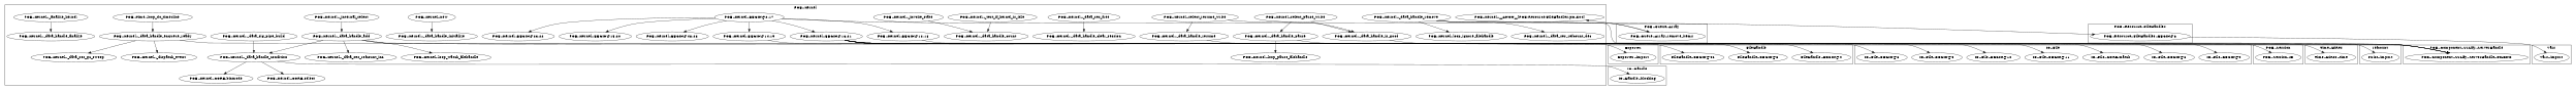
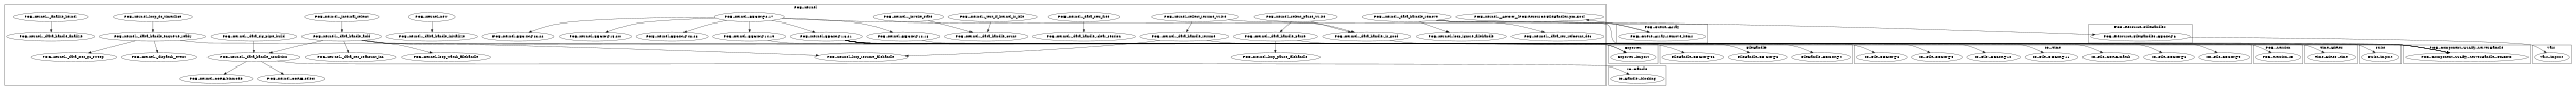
  digraph {
    "POE::Resource::FileHandles::BEGIN@6"
    "Time::HiRes::time"
    "POE::Session::ID"
    "FileHandle::BEGIN@3"
    "FileHandle::BEGIN@46"
    "FileHandle::BEGIN@4"
    "strict::import"
    "IO::Handle::blocking"
    "Exporter::import"
    "IO::File::BEGIN@10"
    "IO::File::BEGIN@5"
    "IO::File::BEGIN@8"
    "IO::File::BEGIN@9"
    "IO::File::BEGIN@6"
    "IO::File::CORE:match"
    "IO::File::BEGIN@11"
    "POE::Component::SSLify::ServerHandle::FILENO"
    "POE::Kernel::_data_handle_remove"
    "POE::Kernel::_data_handle_resume"
    "POE::Kernel::__ANON__[POE/Resource/FileHandles.pm:504]"
    "POE::Kernel::BEGIN@14.19"
    "POE::Kernel::_internal_select"
    "POE::Kernel::_data_handle_initialize"
-   "POE::Kernel::loop_do_timeslice" [label="POE::Time::loop_do_timeslice"]
+   "POE::Kernel::loop_do_timeslice"
    "POE::Kernel::loop_pause_filehandle"
    "POE::Kernel::_invoke_state"
    "POE::Kernel::select_pause_write"
    "POE::Kernel::BEGIN@23.22"
    "POE::Kernel::_data_handle_condition"
    "POE::Kernel::loop_ignore_filehandle"
    "POE::Kernel::_data_handle_clear_session"
    "POE::Kernel::_dispatch_event"
    "POE::Kernel::_data_ses_free"
    "POE::Kernel::_data_handle_finalize"
    "POE::Kernel::CORE:binmode"
    "POE::Kernel::BEGIN@16.21"
    "POE::Kernel::_data_handle_is_good"
    "POE::Kernel::select_resume_write"
    "POE::Kernel::new"
    "POE::Kernel::_data_ses_gc_sweep"
    "POE::Kernel::_data_sig_pipe_build"
    "POE::Kernel::BEGIN@15.20"
    "POE::Kernel::_test_if_kernel_is_idle"
    "POE::Kernel::loop_watch_filehandle"
    "POE::Kernel::_data_handle_pause"
    "POE::Kernel::_data_handle_add"
    "POE::Kernel::CORE:select"
+   "POE::Kernel::loop_resume_filehandle"
    "POE::Kernel::BEGIN@2.17"
    "POE::Kernel::_data_handle_count"
    "POE::Kernel::_data_ses_refcount_dec"
    "POE::Kernel::_data_ses_refcount_inc"
    "POE::Kernel::_data_handle_enqueue_ready"
    "POE::Kernel::BEGIN@48.23"
    "POE::Kernel::BEGIN@12.18"
    "POE::Kernel::_finalize_kernel"
    "vars::import"
    "POE::Queue::Array::remove_items"
    subgraph cluster_1 {
      label="POE::Resource::FileHandles"
      "POE::Resource::FileHandles::BEGIN@6"
    }
    subgraph cluster_2 {
      label="Time::HiRes"
      "Time::HiRes::time"
    }
    subgraph cluster_3 {
      label="POE::Session"
      "POE::Session::ID"
    }
    subgraph cluster_4 {
      label=FileHandle
      "FileHandle::BEGIN@3"
      "FileHandle::BEGIN@46"
      "FileHandle::BEGIN@4"
    }
    subgraph cluster_5 {
-     label=refcount
+     label="strict"
      "strict::import"
    }
    subgraph cluster_6 {
      label="IO::Handle"
      "IO::Handle::blocking"
    }
    subgraph cluster_7 {
      label=Exporter
      "Exporter::import"
    }
    subgraph cluster_8 {
-     label="IO::File"
+     label="IO::Time"
      "IO::File::BEGIN@10"
      "IO::File::BEGIN@5"
      "IO::File::BEGIN@8"
      "IO::File::BEGIN@9"
      "IO::File::BEGIN@6"
      "IO::File::CORE:match"
      "IO::File::BEGIN@11"
    }
    subgraph cluster_9 {
      label="POE::Component::SSLify::ServerHandle"
      "POE::Component::SSLify::ServerHandle::FILENO"
    }
    subgraph cluster_10 {
      label="POE::Kernel"
      "POE::Kernel::_data_handle_remove"
      "POE::Kernel::_data_handle_resume"
      "POE::Kernel::__ANON__[POE/Resource/FileHandles.pm:504]"
      "POE::Kernel::BEGIN@14.19"
      "POE::Kernel::_internal_select"
      "POE::Kernel::_data_handle_initialize"
      "POE::Kernel::loop_do_timeslice"
      "POE::Kernel::loop_pause_filehandle"
      "POE::Kernel::_invoke_state"
      "POE::Kernel::select_pause_write"
      "POE::Kernel::BEGIN@23.22"
      "POE::Kernel::_data_handle_condition"
      "POE::Kernel::loop_ignore_filehandle"
      "POE::Kernel::_data_handle_clear_session"
      "POE::Kernel::_dispatch_event"
      "POE::Kernel::_data_ses_free"
      "POE::Kernel::_data_handle_finalize"
      "POE::Kernel::CORE:binmode"
      "POE::Kernel::BEGIN@16.21"
      "POE::Kernel::_data_handle_is_good"
      "POE::Kernel::select_resume_write"
      "POE::Kernel::new"
      "POE::Kernel::_data_ses_gc_sweep"
      "POE::Kernel::_data_sig_pipe_build"
      "POE::Kernel::BEGIN@15.20"
      "POE::Kernel::_test_if_kernel_is_idle"
      "POE::Kernel::loop_watch_filehandle"
      "POE::Kernel::_data_handle_pause"
      "POE::Kernel::_data_handle_add"
      "POE::Kernel::CORE:select"
+     "POE::Kernel::loop_resume_filehandle"
      "POE::Kernel::BEGIN@2.17"
      "POE::Kernel::_data_handle_count"
      "POE::Kernel::_data_ses_refcount_dec"
      "POE::Kernel::_data_ses_refcount_inc"
      "POE::Kernel::_data_handle_enqueue_ready"
      "POE::Kernel::BEGIN@48.23"
      "POE::Kernel::BEGIN@12.18"
      "POE::Kernel::_finalize_kernel"
    }
    subgraph cluster_11 {
      label=vars
      "vars::import"
    }
    subgraph cluster_12 {
      label="POE::Queue::Array"
      "POE::Queue::Array::remove_items"
    }
    "POE::Resource::FileHandles::BEGIN@6" -> "vars::import"
    "POE::Kernel::_data_handle_remove" -> "POE::Component::SSLify::ServerHandle::FILENO"
    "POE::Kernel::_data_handle_remove" -> "POE::Kernel::loop_ignore_filehandle"
    "POE::Kernel::_data_handle_remove" -> "POE::Kernel::_data_ses_refcount_dec"
    "POE::Kernel::_data_handle_remove" -> "POE::Queue::Array::remove_items"
    "POE::Kernel::_data_handle_resume" -> "POE::Component::SSLify::ServerHandle::FILENO"
+   "POE::Kernel::_data_handle_resume" -> "POE::Kernel::loop_resume_filehandle"
    "POE::Kernel::BEGIN@14.19" -> "Exporter::import"
    "POE::Kernel::_internal_select" -> "POE::Kernel::_data_handle_add"
    "POE::Kernel::loop_do_timeslice" -> "POE::Kernel::_data_handle_enqueue_ready"
    "POE::Kernel::_invoke_state" -> "POE::Kernel::_data_handle_count"
    "POE::Kernel::select_pause_write" -> "POE::Kernel::_data_handle_is_good"
    "POE::Kernel::select_pause_write" -> "POE::Kernel::_data_handle_pause"
    "POE::Kernel::_data_handle_condition" -> "IO::Handle::blocking"
    "POE::Kernel::_data_handle_condition" -> "POE::Kernel::CORE:binmode"
    "POE::Kernel::_data_handle_condition" -> "POE::Kernel::CORE:select"
    "POE::Kernel::_data_ses_free" -> "POE::Kernel::_data_handle_clear_session"
    "POE::Kernel::BEGIN@16.21" -> "FileHandle::BEGIN@3"
    "POE::Kernel::BEGIN@16.21" -> "FileHandle::BEGIN@46"
    "POE::Kernel::BEGIN@16.21" -> "FileHandle::BEGIN@4"
+   "POE::Kernel::BEGIN@16.21" -> "Exporter::import"
    "POE::Kernel::BEGIN@16.21" -> "IO::File::BEGIN@10"
    "POE::Kernel::BEGIN@16.21" -> "IO::File::BEGIN@5"
    "POE::Kernel::BEGIN@16.21" -> "IO::File::BEGIN@8"
    "POE::Kernel::BEGIN@16.21" -> "IO::File::BEGIN@9"
    "POE::Kernel::BEGIN@16.21" -> "IO::File::BEGIN@6"
    "POE::Kernel::BEGIN@16.21" -> "IO::File::CORE:match"
    "POE::Kernel::BEGIN@16.21" -> "IO::File::BEGIN@11"
    "POE::Kernel::_data_handle_is_good" -> "POE::Component::SSLify::ServerHandle::FILENO"
    "POE::Kernel::select_resume_write" -> "POE::Kernel::_data_handle_resume"
    "POE::Kernel::select_resume_write" -> "POE::Kernel::_data_handle_is_good"
    "POE::Kernel::new" -> "POE::Kernel::_data_handle_initialize"
    "POE::Kernel::_data_sig_pipe_build" -> "POE::Kernel::_data_handle_condition"
    "POE::Kernel::_test_if_kernel_is_idle" -> "POE::Kernel::_data_handle_count"
    "POE::Kernel::_data_handle_pause" -> "POE::Component::SSLify::ServerHandle::FILENO"
    "POE::Kernel::_data_handle_pause" -> "POE::Kernel::loop_pause_filehandle"
    "POE::Kernel::_data_handle_add" -> "POE::Session::ID"
    "POE::Kernel::_data_handle_add" -> "POE::Component::SSLify::ServerHandle::FILENO"
    "POE::Kernel::_data_handle_add" -> "POE::Kernel::_data_handle_condition"
    "POE::Kernel::_data_handle_add" -> "POE::Kernel::loop_watch_filehandle"
+   "POE::Kernel::_data_handle_add" -> "POE::Kernel::loop_resume_filehandle"
    "POE::Kernel::_data_handle_add" -> "POE::Kernel::_data_ses_refcount_inc"
    "POE::Kernel::BEGIN@2.17" -> "POE::Resource::FileHandles::BEGIN@6"
    "POE::Kernel::BEGIN@2.17" -> "POE::Kernel::BEGIN@14.19"
    "POE::Kernel::BEGIN@2.17" -> "POE::Kernel::BEGIN@23.22"
    "POE::Kernel::BEGIN@2.17" -> "POE::Kernel::BEGIN@16.21"
    "POE::Kernel::BEGIN@2.17" -> "POE::Kernel::BEGIN@15.20"
    "POE::Kernel::BEGIN@2.17" -> "POE::Kernel::BEGIN@48.23"
    "POE::Kernel::BEGIN@2.17" -> "POE::Kernel::BEGIN@12.18"
    "POE::Kernel::_data_handle_enqueue_ready" -> "Time::HiRes::time"
    "POE::Kernel::_data_handle_enqueue_ready" -> "POE::Kernel::_dispatch_event"
    "POE::Kernel::_data_handle_enqueue_ready" -> "POE::Kernel::_data_ses_gc_sweep"
    "POE::Kernel::BEGIN@12.18" -> "strict::import"
    "POE::Kernel::_finalize_kernel" -> "POE::Kernel::_data_handle_finalize"
    "POE::Queue::Array::remove_items" -> "POE::Kernel::__ANON__[POE/Resource/FileHandles.pm:504]"
  }
